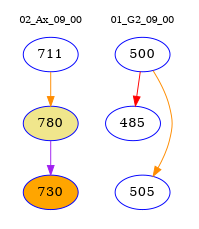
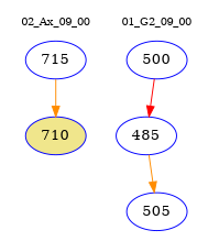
  digraph {
    node [color=blue fillcolor=white style=filled]
    edge [color=darkorange]
-   n1 [fillcolor=khaki label=780]
-   n2 [label=711]
-   n3 [fillcolor=orange label=730]
+   n1 [fillcolor=khaki label=710]
+   n2 [label=715]
    n4 [label=500]
    n5 [label=485]
    n6 [label=505]
    subgraph cluster_1 {
      color=white
      fontsize=10
      label="02_Ax_09_00"
      n1
      n2
-     n3
    }
    subgraph cluster_2 {
      color=white
      fontsize=10
      label="01_G2_09_00"
      n4
      n5
      n6
    }
-   n1 -> n3 [color=purple]
    n2 -> n1
    n4 -> n5 [color=red]
-   n4 -> n6
+   n5 -> n6
  }
